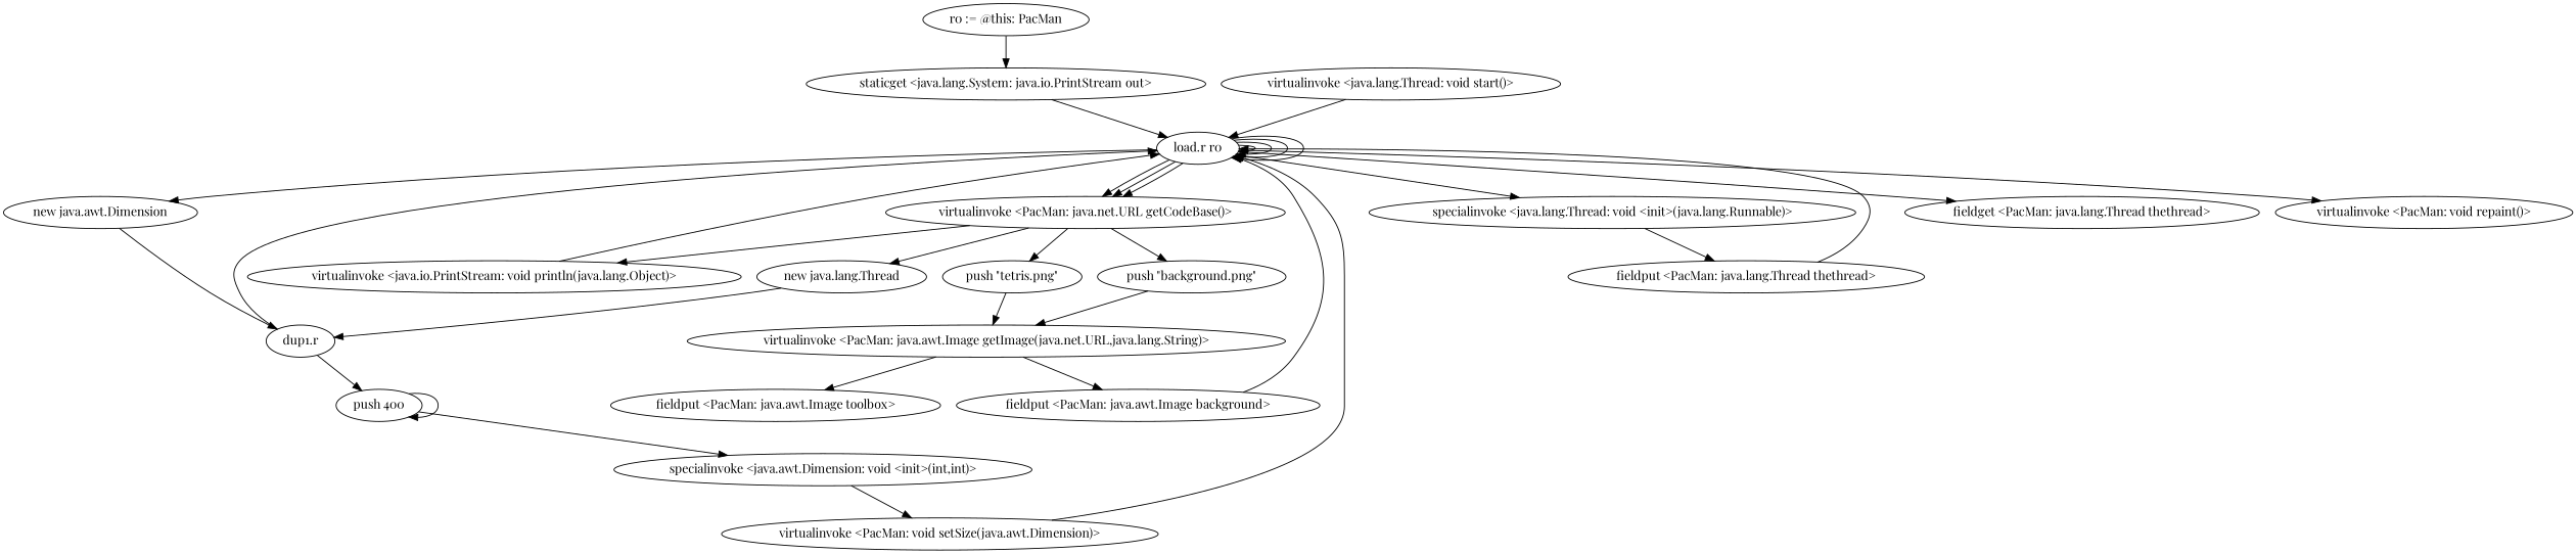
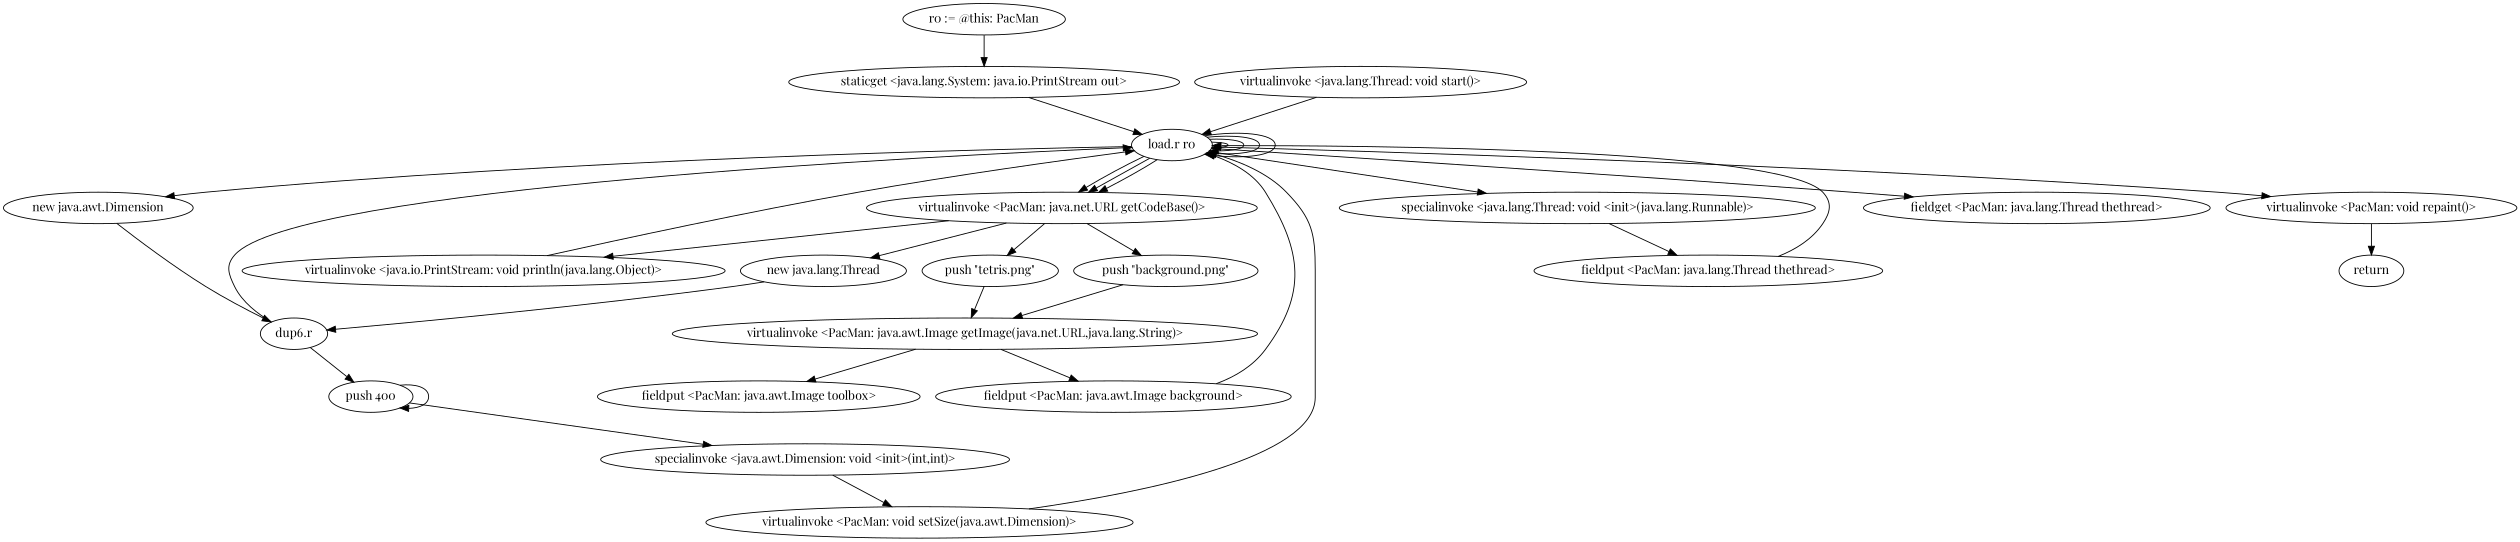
  digraph {
    fontname="Playfair Display"
    node [fontname="Playfair Display"]
    edge [fontname="Playfair Display"]
    "r0 := @this: PacMan"
    "staticget <java.lang.System: java.io.PrintStream out>"
    "load.r r0"
    "virtualinvoke <PacMan: java.net.URL getCodeBase()>"
    "new java.awt.Dimension"
    "specialinvoke <java.lang.Thread: void <init>(java.lang.Runnable)>"
    "fieldget <PacMan: java.lang.Thread thethread>"
    "virtualinvoke <PacMan: void repaint()>"
    "new java.lang.Thread"
    "virtualinvoke <java.io.PrintStream: void println(java.lang.Object)>"
    "push \"tetris.png\""
    "push \"background.png\""
-   "dup1.r"
+   "dup1.r" [label="dup6.r"]
    "fieldput <PacMan: java.lang.Thread thethread>"
+   return
    "virtualinvoke <PacMan: java.awt.Image getImage(java.net.URL,java.lang.String)>"
    "fieldput <PacMan: java.awt.Image toolbox>"
    "fieldput <PacMan: java.awt.Image background>"
    "push 400"
    "specialinvoke <java.awt.Dimension: void <init>(int,int)>"
    "virtualinvoke <PacMan: void setSize(java.awt.Dimension)>"
    "virtualinvoke <java.lang.Thread: void start()>"
    "r0 := @this: PacMan" -> "staticget <java.lang.System: java.io.PrintStream out>"
    "staticget <java.lang.System: java.io.PrintStream out>" -> "load.r r0"
    "load.r r0" -> "load.r r0"
    "load.r r0" -> "load.r r0"
    "load.r r0" -> "load.r r0"
    "load.r r0" -> "load.r r0"
    "load.r r0" -> "virtualinvoke <PacMan: java.net.URL getCodeBase()>"
    "load.r r0" -> "virtualinvoke <PacMan: java.net.URL getCodeBase()>"
    "load.r r0" -> "virtualinvoke <PacMan: java.net.URL getCodeBase()>"
    "load.r r0" -> "new java.awt.Dimension"
    "load.r r0" -> "specialinvoke <java.lang.Thread: void <init>(java.lang.Runnable)>"
    "load.r r0" -> "fieldget <PacMan: java.lang.Thread thethread>"
    "load.r r0" -> "virtualinvoke <PacMan: void repaint()>"
    "virtualinvoke <PacMan: java.net.URL getCodeBase()>" -> "new java.lang.Thread"
    "virtualinvoke <PacMan: java.net.URL getCodeBase()>" -> "virtualinvoke <java.io.PrintStream: void println(java.lang.Object)>"
    "virtualinvoke <PacMan: java.net.URL getCodeBase()>" -> "push \"tetris.png\""
    "virtualinvoke <PacMan: java.net.URL getCodeBase()>" -> "push \"background.png\""
    "new java.awt.Dimension" -> "dup1.r"
    "specialinvoke <java.lang.Thread: void <init>(java.lang.Runnable)>" -> "fieldput <PacMan: java.lang.Thread thethread>"
+   "virtualinvoke <PacMan: void repaint()>" -> return
    "new java.lang.Thread" -> "dup1.r"
    "virtualinvoke <java.io.PrintStream: void println(java.lang.Object)>" -> "load.r r0"
    "push \"tetris.png\"" -> "virtualinvoke <PacMan: java.awt.Image getImage(java.net.URL,java.lang.String)>"
    "push \"background.png\"" -> "virtualinvoke <PacMan: java.awt.Image getImage(java.net.URL,java.lang.String)>"
    "dup1.r" -> "load.r r0"
    "dup1.r" -> "push 400"
    "fieldput <PacMan: java.lang.Thread thethread>" -> "load.r r0"
    "virtualinvoke <PacMan: java.awt.Image getImage(java.net.URL,java.lang.String)>" -> "fieldput <PacMan: java.awt.Image toolbox>"
    "virtualinvoke <PacMan: java.awt.Image getImage(java.net.URL,java.lang.String)>" -> "fieldput <PacMan: java.awt.Image background>"
    "fieldput <PacMan: java.awt.Image background>" -> "load.r r0"
    "push 400" -> "push 400"
    "push 400" -> "specialinvoke <java.awt.Dimension: void <init>(int,int)>"
    "specialinvoke <java.awt.Dimension: void <init>(int,int)>" -> "virtualinvoke <PacMan: void setSize(java.awt.Dimension)>"
    "virtualinvoke <PacMan: void setSize(java.awt.Dimension)>" -> "load.r r0"
    "virtualinvoke <java.lang.Thread: void start()>" -> "load.r r0"
  }
